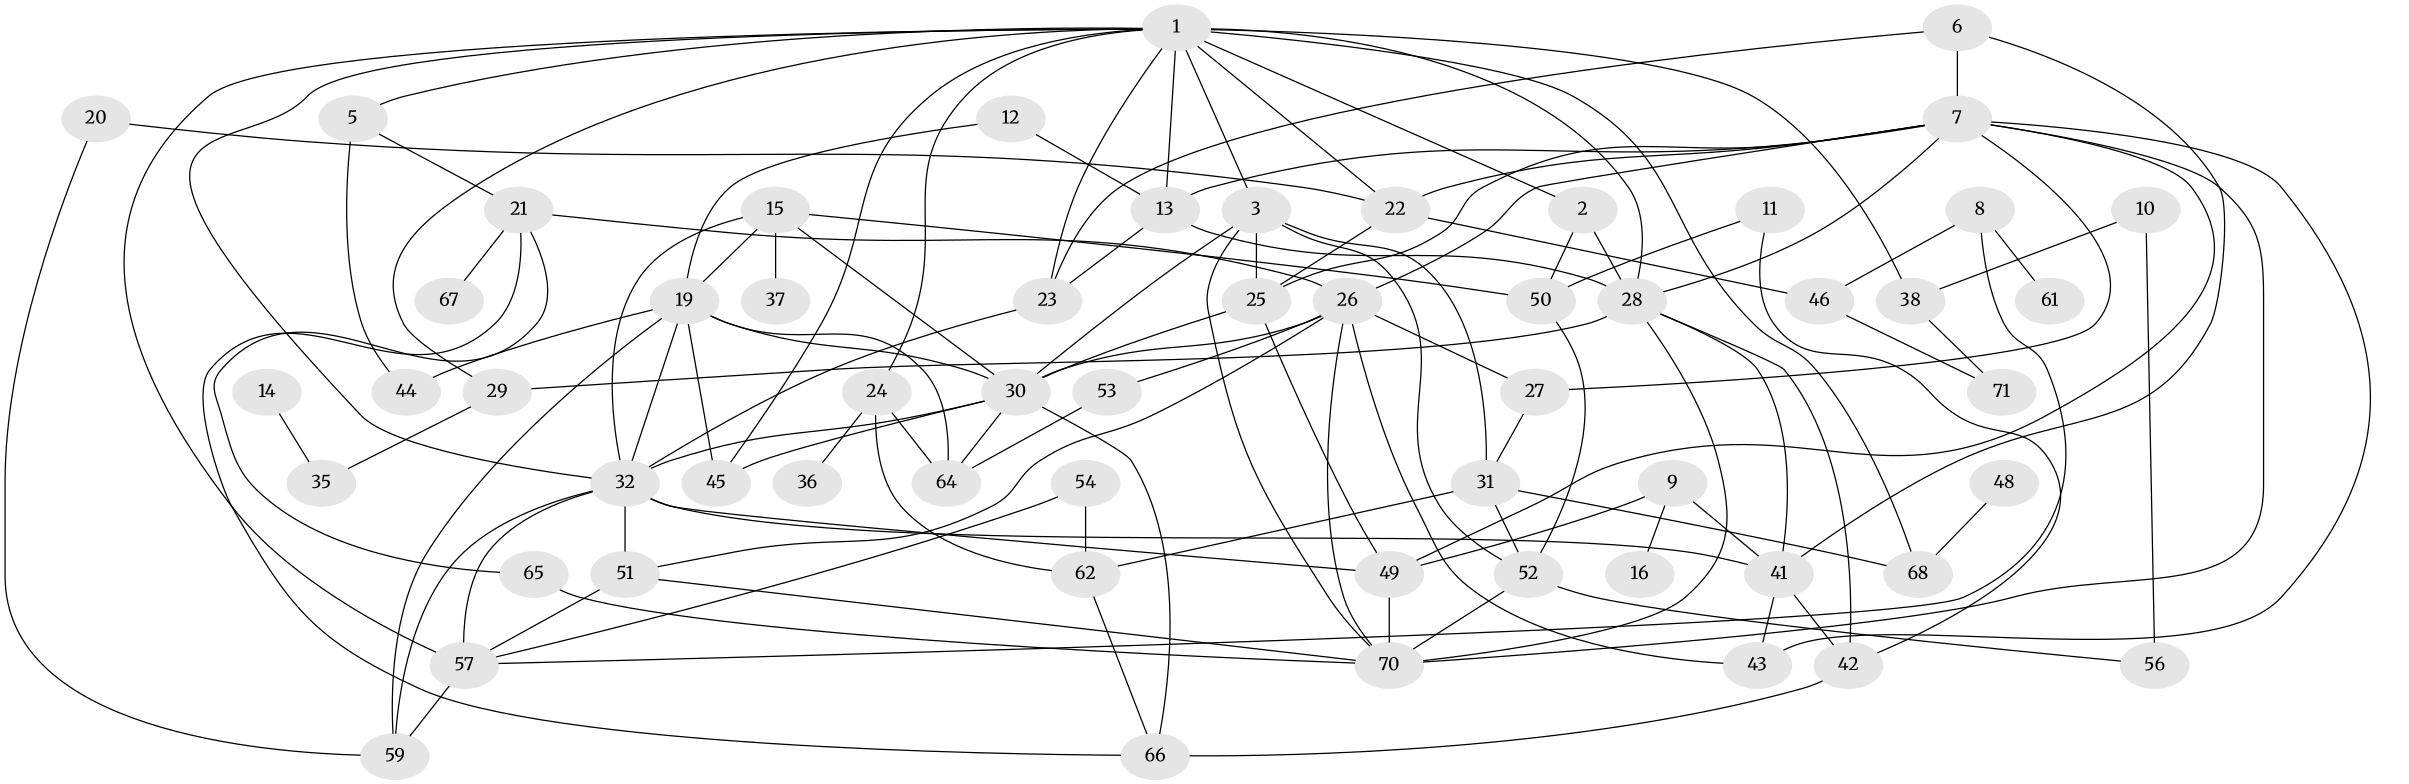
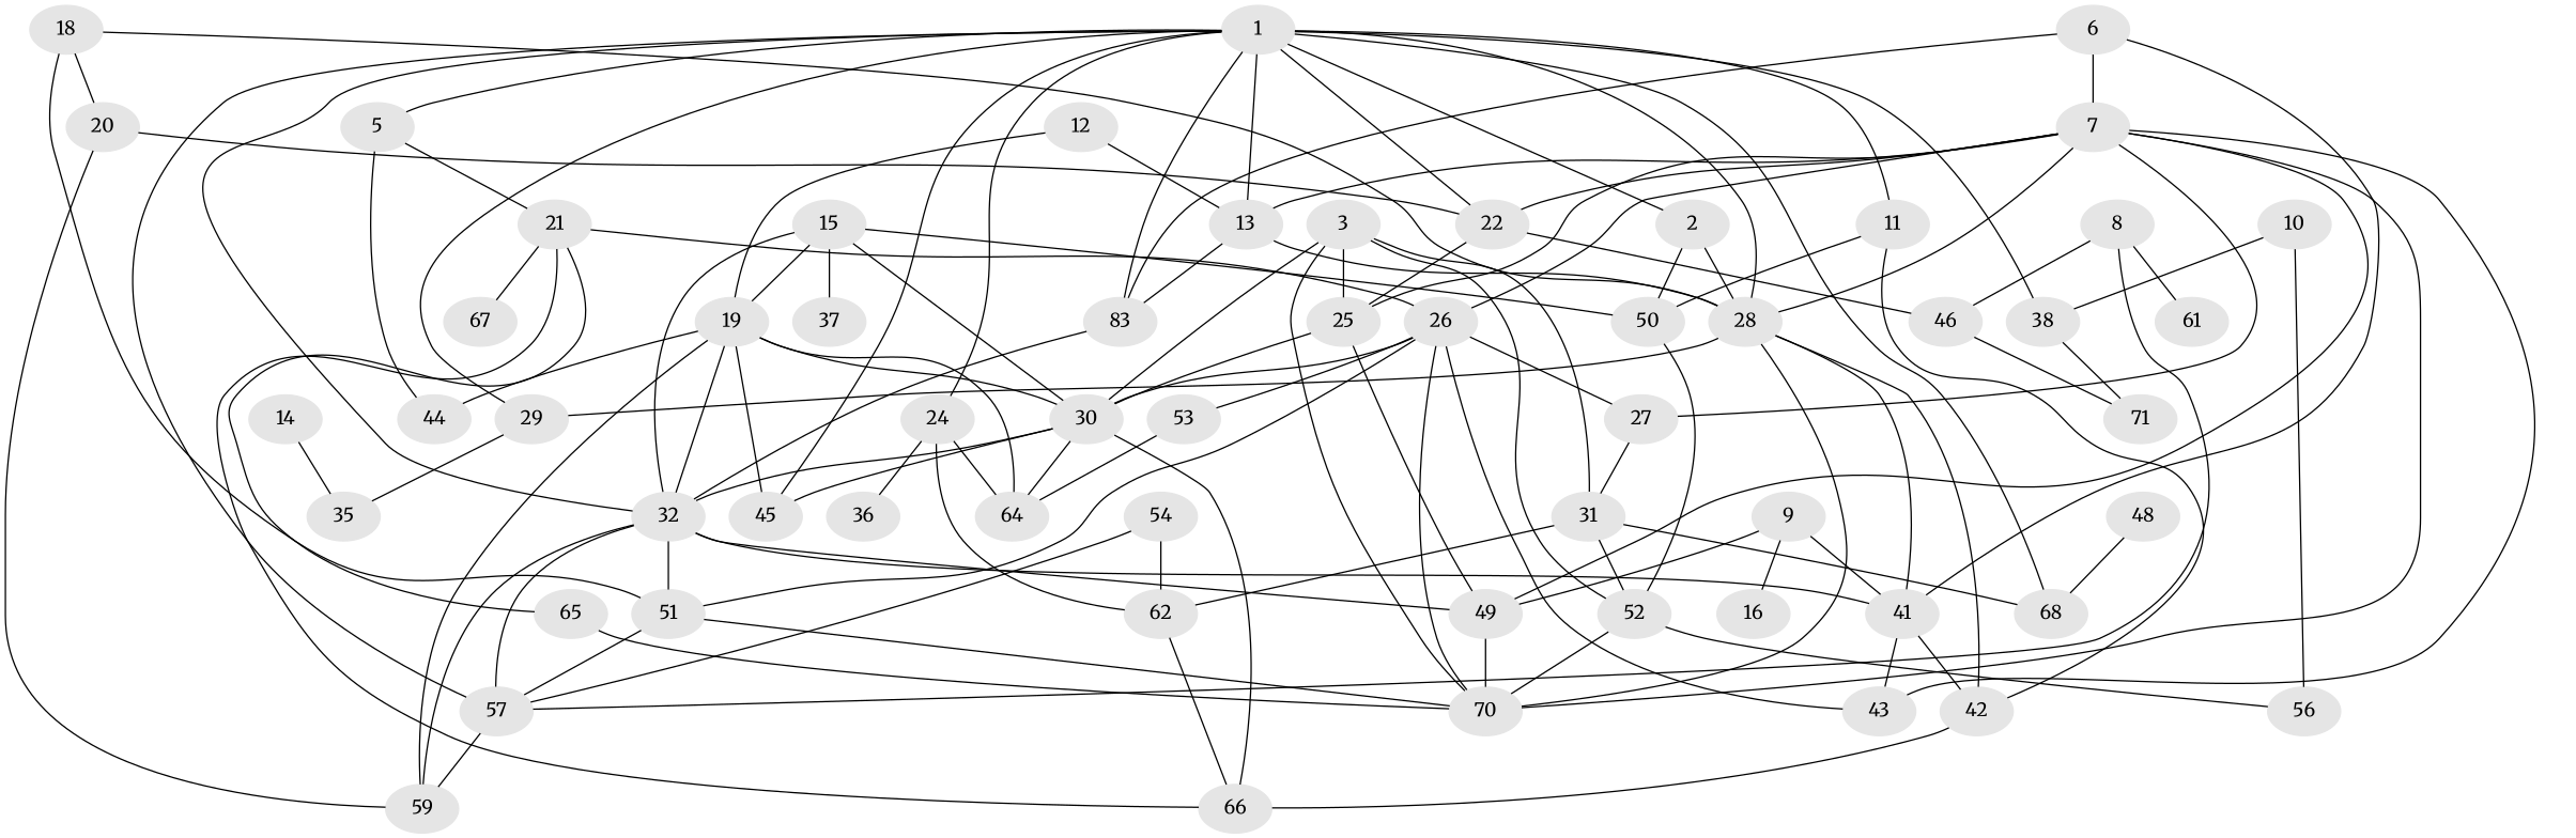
  graph {
    fontname=Merriweather
    node [color=gray90 fontname=Merriweather style=filled]
    edge [fontname=Merriweather weight=1.0]
    1
    2
    3
    5
    13
    22
-   23
+   23 [label=83]
    24
    28
    29
    32
    38
    45
    57
    68
    50
    25
    30
    31
    52
    70
    21
    44
    46
    n25 [label=64]
    36
    62
    41
    42
    35
    49
    51
    59
    71
    66
    56
    26
    65
    67
    6
    7
    27
    43
    53
    8
    61
    9
    16
    10
    11
    12
    19
    14
    15
    37
+   18
    20
    48
    54
    1 -- 2
-   1 -- 3
+   1 -- 11
    1 -- 5
    1 -- 13 [weight=2.0]
    1 -- 22
    1 -- 23 [weight=2.0]
    1 -- 24
    1 -- 28 [weight=2.0]
    1 -- 29
    1 -- 32
    1 -- 38
    1 -- 45
    1 -- 57 [weight=2.0]
    1 -- 68
    2 -- 28 [weight=2.0]
    2 -- 50
    3 -- 25 [weight=3.0]
    3 -- 30
    3 -- 31
    3 -- 52
    3 -- 70
    5 -- 21
    5 -- 44 [weight=2.0]
    13 -- 23
    13 -- 28
    22 -- 25
    22 -- 46
    23 -- 32
    24 -- n25 [weight=2.0]
    24 -- 36
    24 -- 62
    28 -- 29
    28 -- 70
    28 -- 41
    28 -- 42
    29 -- 35
    32 -- 57
    32 -- 41
    32 -- 49
    32 -- 51
    32 -- 59
    38 -- 71
    57 -- 59 [weight=2.0]
    50 -- 52
    25 -- 30
    25 -- 49
    30 -- 32
    30 -- 45
    30 -- n25
    30 -- 66 [weight=2.0]
    31 -- 68
    31 -- 52
    31 -- 62
    52 -- 70
    52 -- 56
    21 -- 66
    21 -- 26
    21 -- 65
    21 -- 67
    46 -- 71
    62 -- 66
    41 -- 42
    41 -- 43
    42 -- 66
    49 -- 70
    51 -- 57
    51 -- 70
    26 -- 30
    26 -- 70
    26 -- 51
    26 -- 27
    26 -- 43
    26 -- 53
    65 -- 70
    6 -- 23
    6 -- 41
    6 -- 7 [weight=5.0]
    7 -- 13 [weight=2.0]
    7 -- 22
    7 -- 28
    7 -- 25
    7 -- 70 [weight=2.0]
    7 -- 49
    7 -- 26
    7 -- 27
    7 -- 43
    27 -- 31
    53 -- n25
    8 -- 57
    8 -- 46
    8 -- 61
    9 -- 41
    9 -- 49
    9 -- 16 [weight=2.0]
    10 -- 38
    10 -- 56
    11 -- 50
    11 -- 42
    12 -- 13
    12 -- 19
    19 -- 32
    19 -- 45
    19 -- 30
    19 -- 44
    19 -- n25
    19 -- 59
    14 -- 35
    15 -- 32
    15 -- 50
    15 -- 30
    15 -- 19
    15 -- 37
+   18 -- 28
+   18 -- 51 [weight=2.0]
+   18 -- 20
    20 -- 22
    20 -- 59
    48 -- 68
    54 -- 57
    54 -- 62
  }
